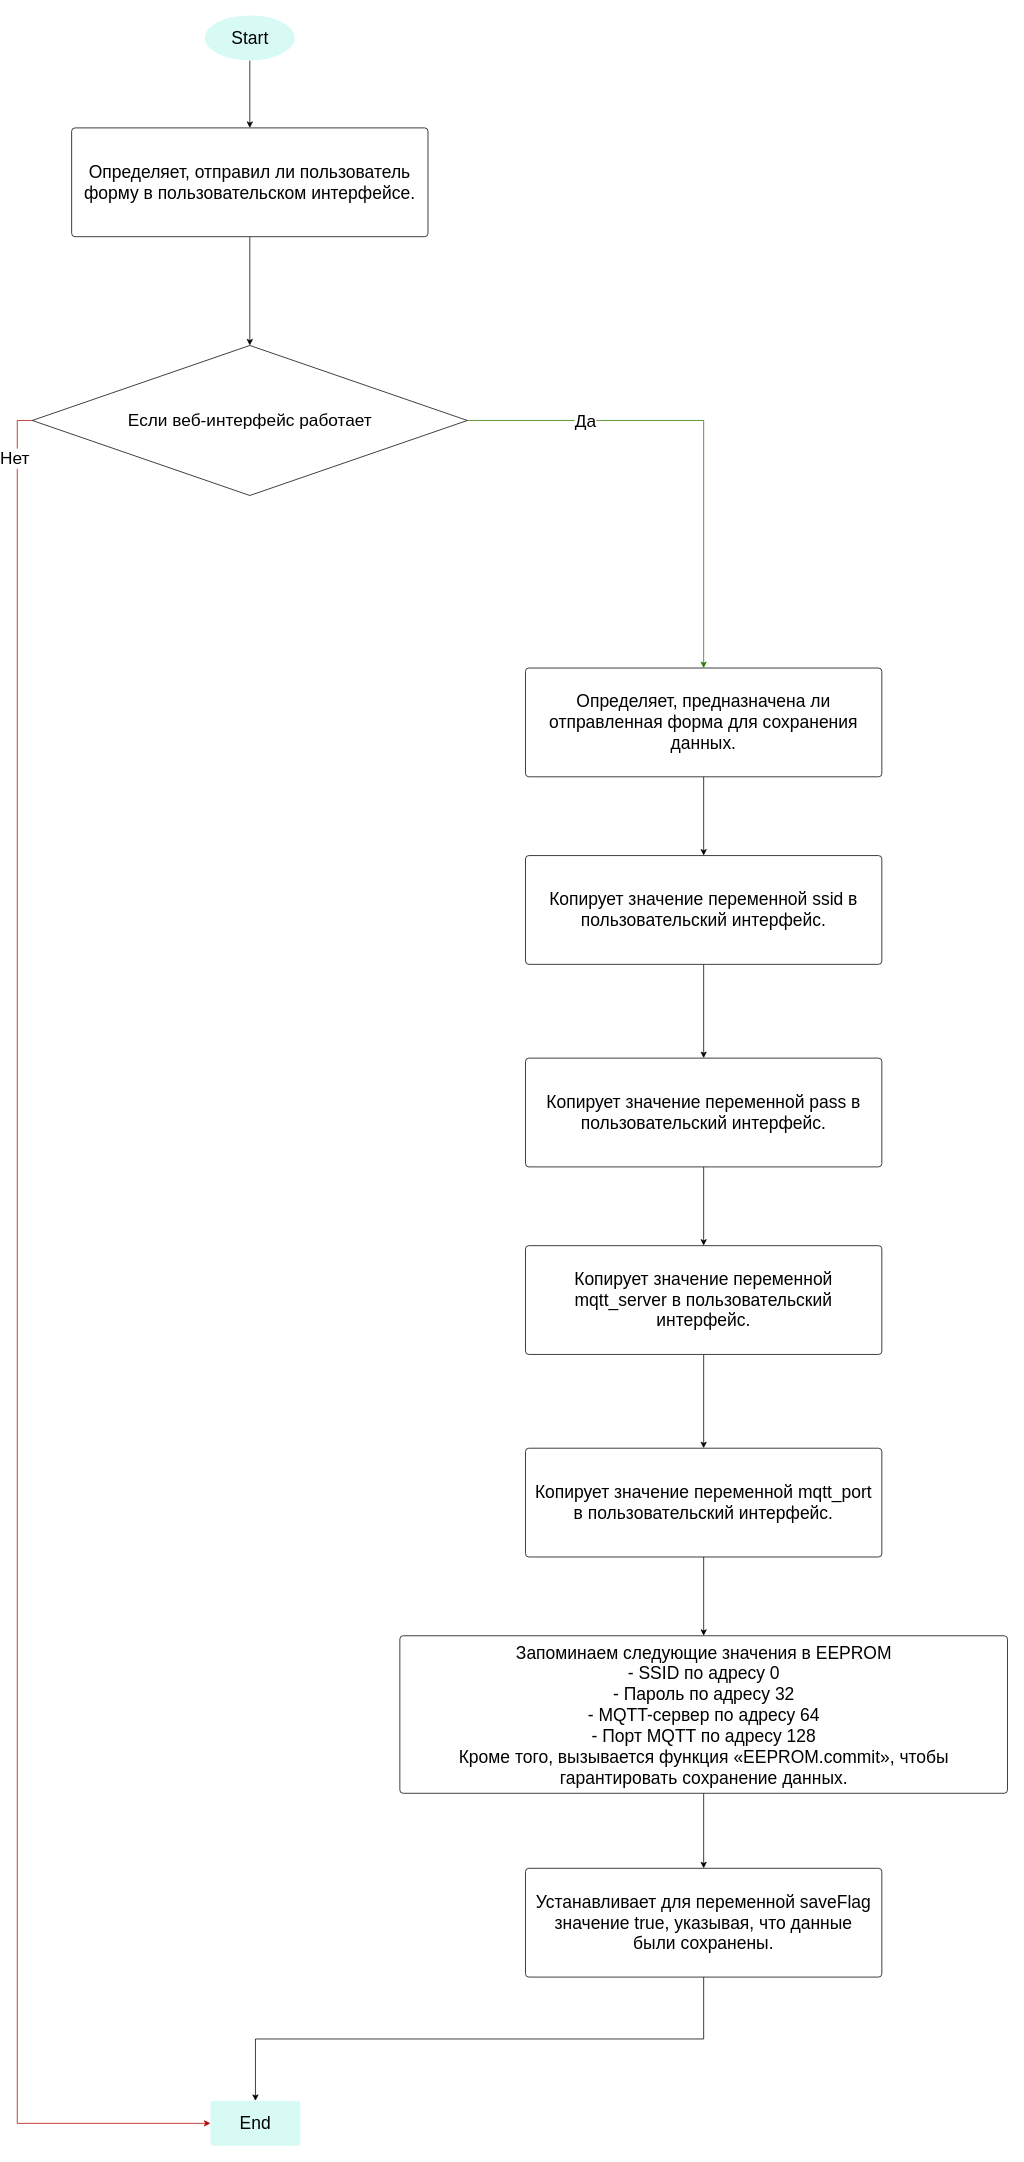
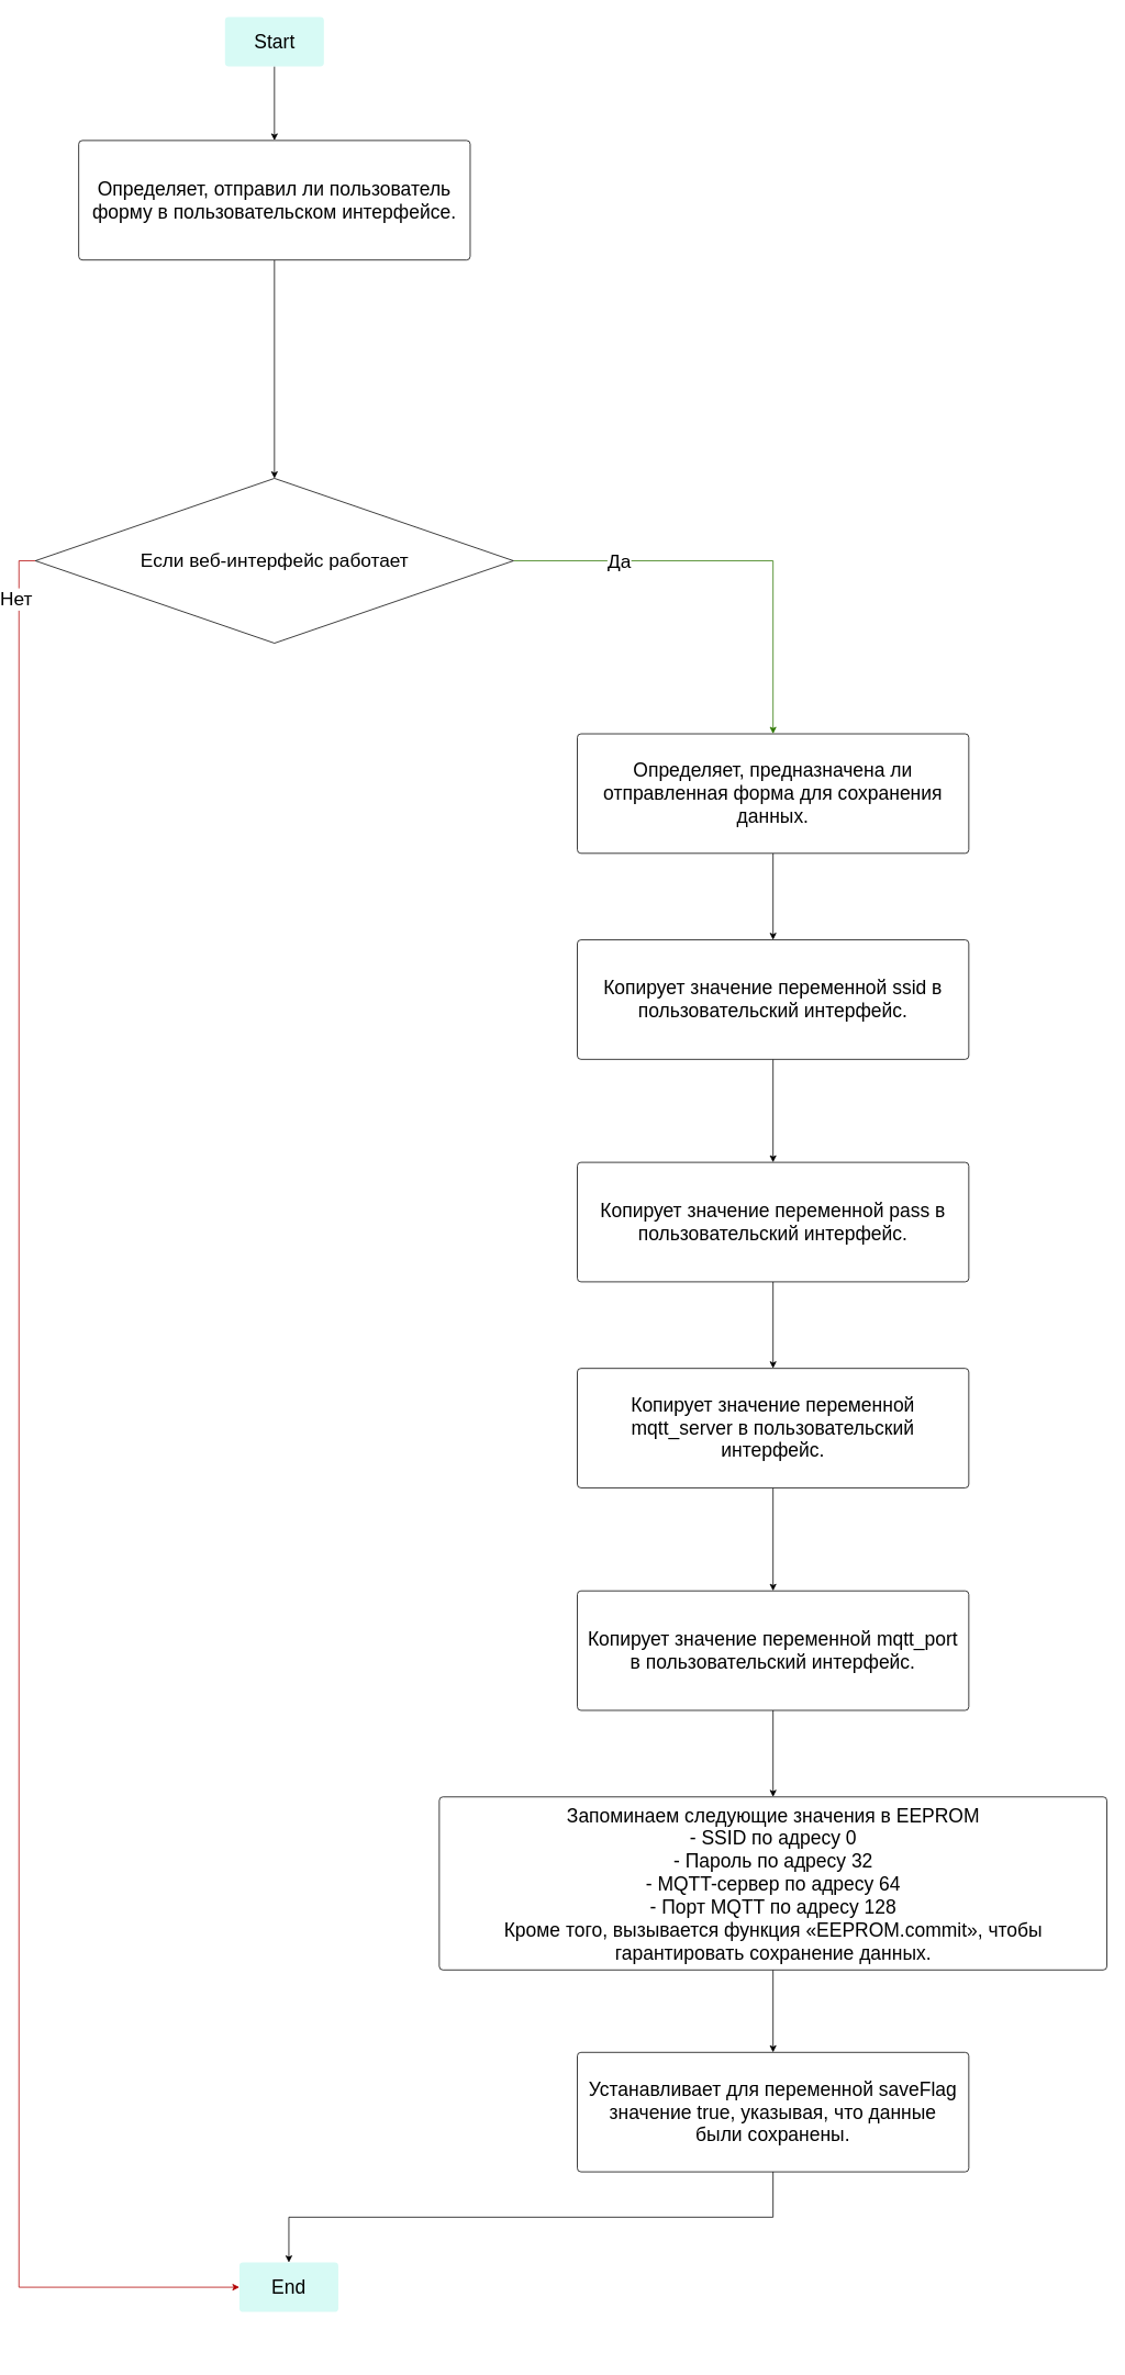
  <mxCell id="0" />
  <mxCell id="1" parent="0" />
  <mxCell id="2" value="" style="edgeStyle=orthogonalEdgeStyle;rounded=0;orthogonalLoop=1;jettySize=auto;html=1;" edge="1" parent="1" source="3" target="5"><mxGeometry relative="1" as="geometry" /></mxCell>
- <mxCell id="3" value="Start" style="ellipse;html=1;overflow=block;blockSpacing=1;whiteSpace=wrap;fontSize=23.3;align=center;spacing=3.8;verticalAlign=middle;strokeColor=#unset;fillOpacity=100;absoluteArcSize=1;arcSize=9;fillColor=#d7faf5;strokeWidth=NaN;lucidId=huNK-i~51UBm;" vertex="1" parent="1"><mxGeometry x="250.5" y="20" width="120" height="60" as="geometry" /></mxCell>
+ <mxCell id="3" value="Start" style="html=1;overflow=block;blockSpacing=1;whiteSpace=wrap;fontSize=23.3;align=center;spacing=3.8;verticalAlign=middle;strokeColor=#unset;fillOpacity=100;rounded=1;absoluteArcSize=1;arcSize=9;fillColor=#d7faf5;strokeWidth=NaN;lucidId=huNK-i~51UBm;" vertex="1" parent="1"><mxGeometry x="250.5" y="20" width="120" height="60" as="geometry" /></mxCell>
  <mxCell id="4" style="edgeStyle=orthogonalEdgeStyle;rounded=0;orthogonalLoop=1;jettySize=auto;html=1;exitX=0.5;exitY=1;exitDx=0;exitDy=0;entryX=0.5;entryY=0;entryDx=0;entryDy=0;" edge="1" parent="1" source="5" target="25"><mxGeometry relative="1" as="geometry" /></mxCell>
  <mxCell id="5" value="&lt;div&gt;&lt;span style=&quot;background-color: initial;&quot;&gt;Определяет, отправил ли пользователь форму в пользовательском интерфейсе.&lt;/span&gt;&lt;br&gt;&lt;/div&gt;" style="html=1;overflow=block;blockSpacing=1;whiteSpace=wrap;fontSize=23.3;spacing=9;rounded=1;absoluteArcSize=1;arcSize=9;strokeWidth=NaN;lucidId=kvNKT_QAm0P7;" vertex="1" parent="1"><mxGeometry x="73" y="170" width="475" height="145" as="geometry" /></mxCell>
  <mxCell id="6" style="edgeStyle=orthogonalEdgeStyle;rounded=0;orthogonalLoop=1;jettySize=auto;html=1;exitX=0.5;exitY=1;exitDx=0;exitDy=0;entryX=0.5;entryY=0;entryDx=0;entryDy=0;" edge="1" parent="1" source="7" target="9"><mxGeometry relative="1" as="geometry" /></mxCell>
  <mxCell id="7" value="Определяет, предназначена ли отправленная форма для сохранения данных." style="html=1;overflow=block;blockSpacing=1;whiteSpace=wrap;fontSize=23.3;spacing=9;rounded=1;absoluteArcSize=1;arcSize=9;strokeWidth=NaN;lucidId=kvNKT_QAm0P7;" vertex="1" parent="1"><mxGeometry x="678" y="890" width="475" height="145" as="geometry" /></mxCell>
  <mxCell id="8" style="edgeStyle=orthogonalEdgeStyle;rounded=0;orthogonalLoop=1;jettySize=auto;html=1;exitX=0.5;exitY=1;exitDx=0;exitDy=0;entryX=0.5;entryY=0;entryDx=0;entryDy=0;" edge="1" parent="1" source="9" target="11"><mxGeometry relative="1" as="geometry" /></mxCell>
  <mxCell id="9" value="Копирует значение переменной ssid в пользовательский интерфейс." style="html=1;overflow=block;blockSpacing=1;whiteSpace=wrap;fontSize=23.3;spacing=9;rounded=1;absoluteArcSize=1;arcSize=9;strokeWidth=NaN;lucidId=kvNKT_QAm0P7;" vertex="1" parent="1"><mxGeometry x="678" y="1140" width="475" height="145" as="geometry" /></mxCell>
  <mxCell id="10" style="edgeStyle=orthogonalEdgeStyle;rounded=0;orthogonalLoop=1;jettySize=auto;html=1;exitX=0.5;exitY=1;exitDx=0;exitDy=0;entryX=0.5;entryY=0;entryDx=0;entryDy=0;" edge="1" parent="1" source="11" target="13"><mxGeometry relative="1" as="geometry" /></mxCell>
  <mxCell id="11" value="Копирует значение переменной pass в пользовательский интерфейс." style="html=1;overflow=block;blockSpacing=1;whiteSpace=wrap;fontSize=23.3;spacing=9;rounded=1;absoluteArcSize=1;arcSize=9;strokeWidth=NaN;lucidId=kvNKT_QAm0P7;" vertex="1" parent="1"><mxGeometry x="678" y="1410" width="475" height="145" as="geometry" /></mxCell>
  <mxCell id="12" style="edgeStyle=orthogonalEdgeStyle;rounded=0;orthogonalLoop=1;jettySize=auto;html=1;exitX=0.5;exitY=1;exitDx=0;exitDy=0;entryX=0.5;entryY=0;entryDx=0;entryDy=0;" edge="1" parent="1" source="13" target="15"><mxGeometry relative="1" as="geometry" /></mxCell>
  <mxCell id="13" value="Копирует значение переменной mqtt_server в пользовательский интерфейс." style="html=1;overflow=block;blockSpacing=1;whiteSpace=wrap;fontSize=23.3;spacing=9;rounded=1;absoluteArcSize=1;arcSize=9;strokeWidth=NaN;lucidId=kvNKT_QAm0P7;" vertex="1" parent="1"><mxGeometry x="678" y="1660" width="475" height="145" as="geometry" /></mxCell>
  <mxCell id="14" style="edgeStyle=orthogonalEdgeStyle;rounded=0;orthogonalLoop=1;jettySize=auto;html=1;exitX=0.5;exitY=1;exitDx=0;exitDy=0;entryX=0.5;entryY=0;entryDx=0;entryDy=0;" edge="1" parent="1" source="15" target="17"><mxGeometry relative="1" as="geometry" /></mxCell>
  <mxCell id="15" value="Копирует значение переменной mqtt_port в пользовательский интерфейс." style="html=1;overflow=block;blockSpacing=1;whiteSpace=wrap;fontSize=23.3;spacing=9;rounded=1;absoluteArcSize=1;arcSize=9;strokeWidth=NaN;lucidId=kvNKT_QAm0P7;" vertex="1" parent="1"><mxGeometry x="678" y="1930" width="475" height="145" as="geometry" /></mxCell>
  <mxCell id="16" style="edgeStyle=orthogonalEdgeStyle;rounded=0;orthogonalLoop=1;jettySize=auto;html=1;exitX=0.5;exitY=1;exitDx=0;exitDy=0;entryX=0.5;entryY=0;entryDx=0;entryDy=0;" edge="1" parent="1" source="17" target="19"><mxGeometry relative="1" as="geometry" /></mxCell>
  <mxCell id="17" value="&lt;div&gt;Запоминаем следующие значения в EEPROM&lt;/div&gt;&lt;div&gt;- SSID по адресу 0&lt;/div&gt;&lt;div&gt;- Пароль по адресу 32&lt;/div&gt;&lt;div&gt;- MQTT-сервер по адресу 64&lt;/div&gt;&lt;div&gt;- Порт MQTT по адресу 128&lt;/div&gt;&lt;div&gt;Кроме того, вызывается функция «EEPROM.commit», чтобы гарантировать сохранение данных.&lt;/div&gt;" style="html=1;overflow=block;blockSpacing=1;whiteSpace=wrap;fontSize=23.3;spacing=9;rounded=1;absoluteArcSize=1;arcSize=9;strokeWidth=NaN;lucidId=kvNKT_QAm0P7;" vertex="1" parent="1"><mxGeometry x="510.5" y="2180" width="810" height="210" as="geometry" /></mxCell>
  <mxCell id="18" style="edgeStyle=orthogonalEdgeStyle;rounded=0;orthogonalLoop=1;jettySize=auto;html=1;exitX=0.5;exitY=1;exitDx=0;exitDy=0;" edge="1" parent="1" source="19" target="20"><mxGeometry relative="1" as="geometry" /></mxCell>
  <mxCell id="19" value="Устанавливает для переменной saveFlag значение true, указывая, что данные были сохранены." style="html=1;overflow=block;blockSpacing=1;whiteSpace=wrap;fontSize=23.3;spacing=9;rounded=1;absoluteArcSize=1;arcSize=9;strokeWidth=NaN;lucidId=kvNKT_QAm0P7;" vertex="1" parent="1"><mxGeometry x="678" y="2490" width="475" height="145" as="geometry" /></mxCell>
- <mxCell id="20" value="End" style="html=1;overflow=block;blockSpacing=1;whiteSpace=wrap;fontSize=23.3;align=center;spacing=3.8;verticalAlign=middle;strokeColor=#unset;fillOpacity=100;rounded=1;absoluteArcSize=1;arcSize=9;fillColor=#d7faf5;strokeWidth=NaN;lucidId=huNK-i~51UBm;" vertex="1" parent="1"><mxGeometry x="258" y="2800" width="120" height="60" as="geometry" /></mxCell>
+ <mxCell id="20" value="End" style="html=1;overflow=block;blockSpacing=1;whiteSpace=wrap;fontSize=23.3;align=center;spacing=3.8;verticalAlign=middle;strokeColor=#unset;fillOpacity=100;rounded=1;absoluteArcSize=1;arcSize=9;fillColor=#d7faf5;strokeWidth=NaN;lucidId=huNK-i~51UBm;" vertex="1" parent="1"><mxGeometry x="268" y="2745" width="120" height="60" as="geometry" /></mxCell>
  <mxCell id="21" style="edgeStyle=orthogonalEdgeStyle;rounded=0;orthogonalLoop=1;jettySize=auto;html=1;exitX=1;exitY=0.5;exitDx=0;exitDy=0;entryX=0.5;entryY=0;entryDx=0;entryDy=0;fillColor=#60a917;strokeColor=#2D7600;" edge="1" parent="1" source="25" target="7"><mxGeometry relative="1" as="geometry" /></mxCell>
  <mxCell id="22" value="&lt;span style=&quot;font-size: 23px;&quot;&gt;Да&lt;/span&gt;" style="edgeLabel;html=1;align=center;verticalAlign=middle;resizable=0;points=[];" vertex="1" connectable="0" parent="21"><mxGeometry x="-0.515" relative="1" as="geometry"><mxPoint x="1" as="offset" /></mxGeometry></mxCell>
  <mxCell id="23" style="edgeStyle=orthogonalEdgeStyle;rounded=0;orthogonalLoop=1;jettySize=auto;html=1;exitX=0;exitY=0.5;exitDx=0;exitDy=0;entryX=0;entryY=0.5;entryDx=0;entryDy=0;fillColor=#e51400;strokeColor=#B20000;" edge="1" parent="1" source="25" target="20"><mxGeometry relative="1" as="geometry" /></mxCell>
  <mxCell id="24" value="&lt;font style=&quot;font-size: 23px;&quot;&gt;Нет&lt;/font&gt;" style="edgeLabel;html=1;align=center;verticalAlign=middle;resizable=0;points=[];" vertex="1" connectable="0" parent="23"><mxGeometry x="-0.945" y="-4" relative="1" as="geometry"><mxPoint as="offset" /></mxGeometry></mxCell>
- <mxCell id="25" value="&lt;font style=&quot;font-size: 23px;&quot;&gt;Если веб-интерфейс работает&lt;/font&gt;" style="rhombus;whiteSpace=wrap;html=1;" vertex="1" parent="1"><mxGeometry x="20.5" y="460" width="580" height="200" as="geometry" /></mxCell>
+ <mxCell id="25" value="&lt;font style=&quot;font-size: 23px;&quot;&gt;Если веб-интерфейс работает&lt;/font&gt;" style="rhombus;whiteSpace=wrap;html=1;" vertex="1" parent="1"><mxGeometry x="20.5" y="580" width="580" height="200" as="geometry" /></mxCell>
